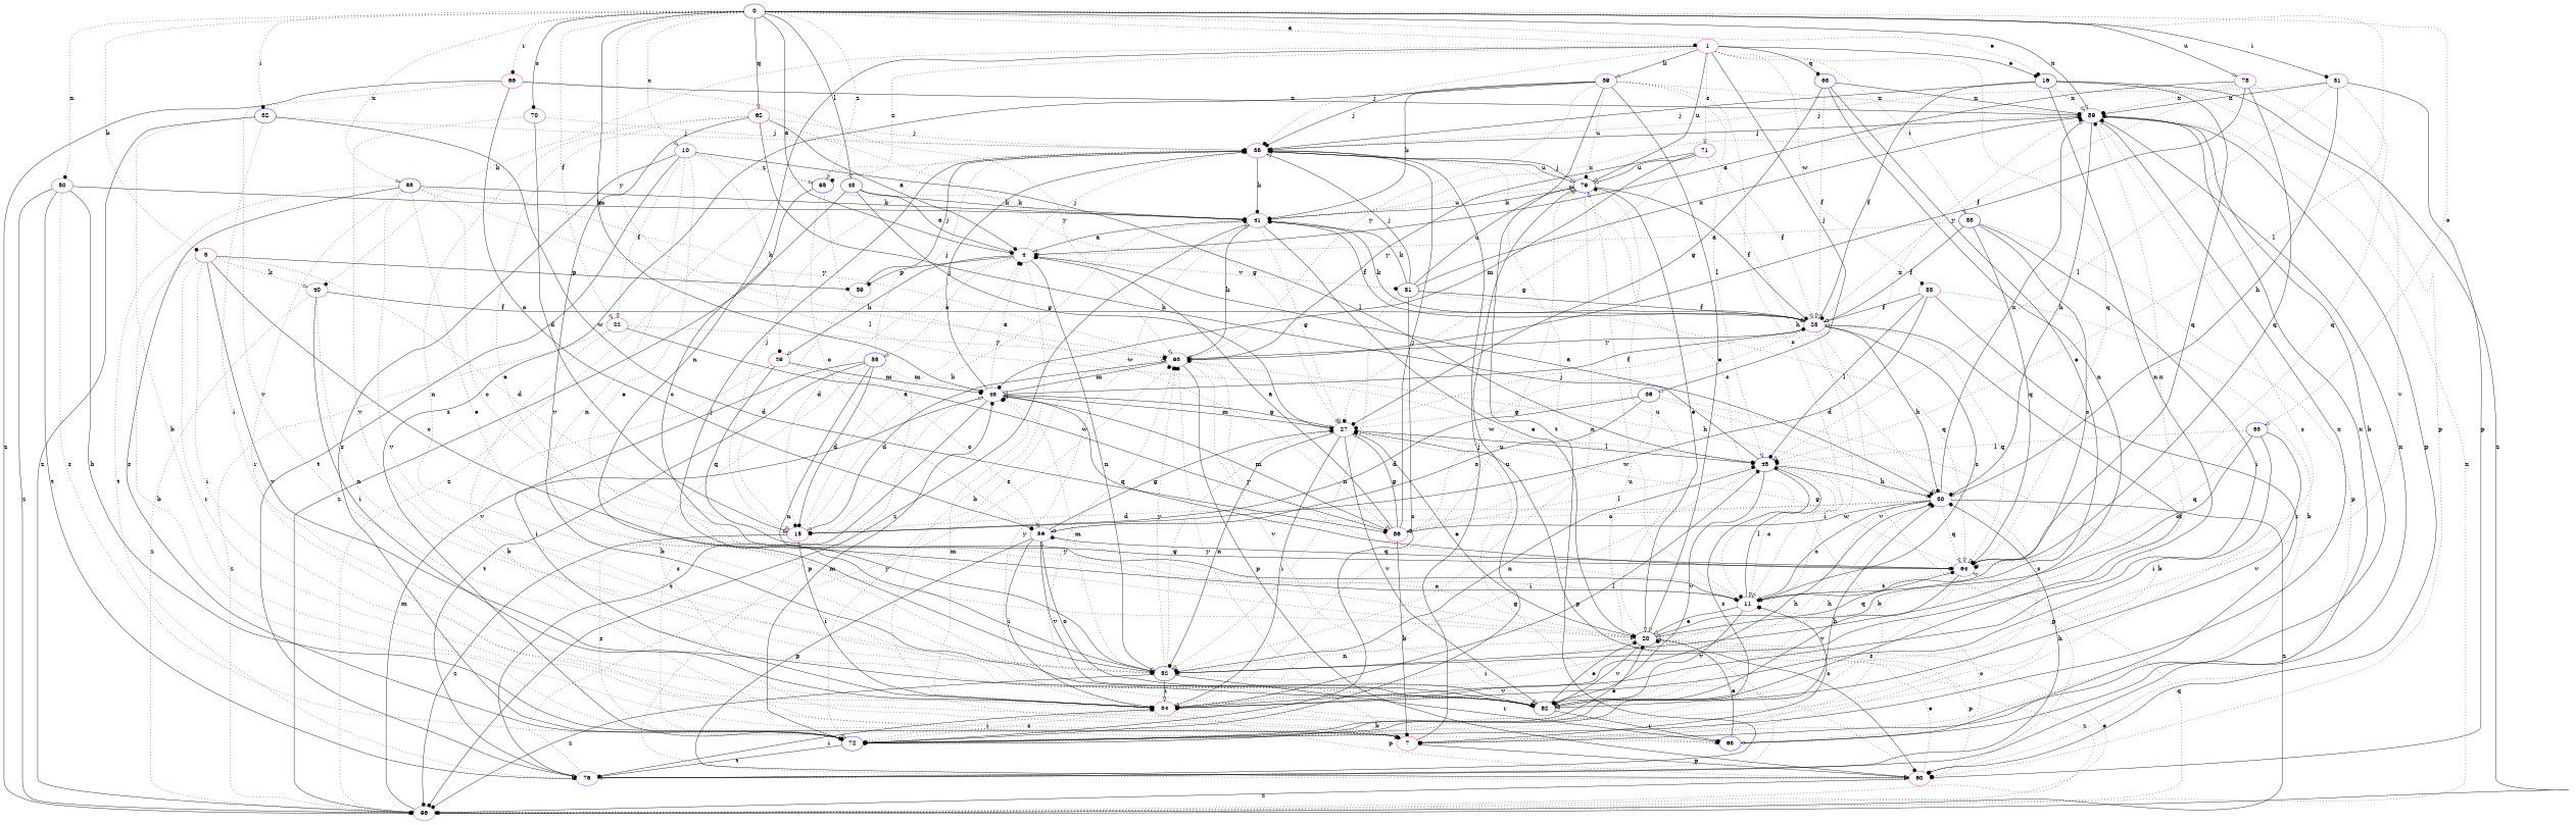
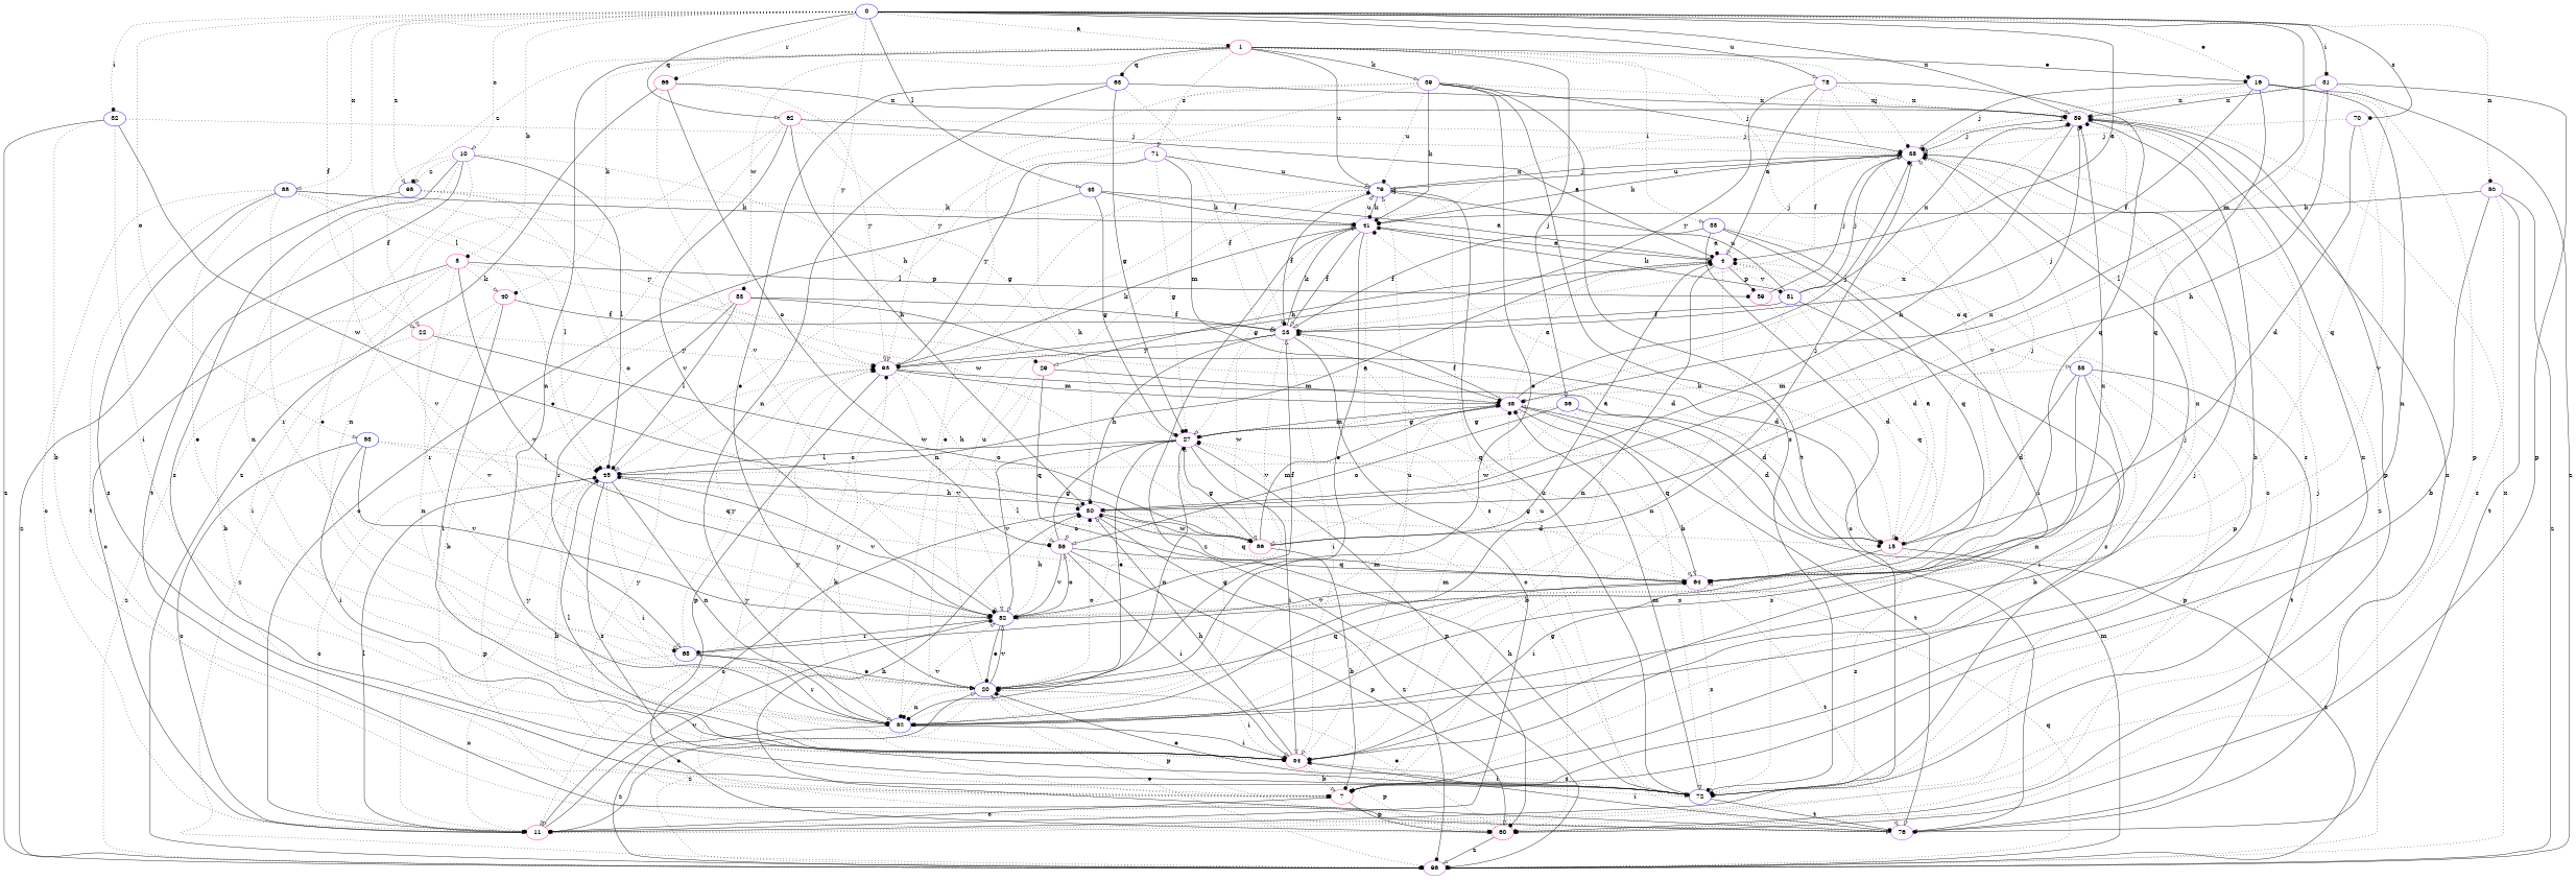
  strict digraph {
    node [color=purple]
    edge [arrowhead=onormal style=solid]
    0 [color=blue]
    1 [color=deeppink]
    4
    5 [color=deeppink]
    10
    16 [color=blue]
    22 [color=deeppink]
    31
    32 [color=blue]
    43 [color=blue]
    45 [color=blue]
    48
    50
    53 [color=blue]
    62 [color=deeppink]
    66 [color=deeppink]
    70
    78
    88 [color=blue]
    89
    93
    95 [color=blue]
    33 [color=blue]
    36 [color=blue]
    38
    39
    40 [color=deeppink]
    52 [color=blue]
    63 [color=blue]
    64
    71
    79 [color=blue]
    83 [color=deeppink]
    7 [color=deeppink]
    15 [color=deeppink]
    29 [color=deeppink]
    55 [color=blue]
    59 [color=deeppink]
    81 [color=blue]
    11 [color=deeppink]
    34 [color=deeppink]
    68 [color=blue]
    82 [color=blue]
    20 [color=blue]
    72 [color=blue]
    76
    60 [color=deeppink]
    96
    23
    86 [color=deeppink]
    30
    41
    27
    56
    0 -> 1 [arrowhead=dot label=a style=dotted]
    0 -> 4 [arrowhead=dot label=a]
    0 -> 5 [arrowhead=dot label=b style=dotted]
    0 -> 10 [label=c style=dotted]
    0 -> 16 [arrowhead=dot label=e style=dotted]
    0 -> 22 [label=f style=dotted]
    0 -> 31 [arrowhead=dot label=i]
    0 -> 32 [arrowhead=dot label=i style=dotted]
    0 -> 43 [label=l]
    0 -> 45 [arrowhead=dot label=l style=dotted]
    0 -> 48 [label=m]
    0 -> 50 [arrowhead=dot label=n style=dotted]
    0 -> 53 [label=o style=dotted]
    0 -> 62 [label=q]
    0 -> 66 [arrowhead=dot label=r style=dotted]
    0 -> 70 [arrowhead=dot label=s]
    0 -> 78 [label=u]
    0 -> 88 [label=x style=dotted]
    0 -> 89 [label=x]
    0 -> 93 [arrowhead=dot label=y style=dotted]
    0 -> 95 [label=z style=dotted]
    1 -> 16 [arrowhead=dot label=e]
    1 -> 95 [arrowhead=dot label=z style=dotted]
    1 -> 33 [label=i style=dotted]
    1 -> 36 [label=j]
    1 -> 38 [arrowhead=dot label=j style=dotted]
    1 -> 39 [label=k]
    1 -> 40 [arrowhead=dot label=k style=dotted]
    1 -> 52 [arrowhead=dot label=n]
    1 -> 63 [arrowhead=dot label=q]
    1 -> 64 [label=q style=dotted]
    1 -> 71 [label=s style=dotted]
    1 -> 79 [label=u]
    1 -> 83 [arrowhead=dot label=w style=dotted]
    4 -> 38 [label=j style=dotted]
    4 -> 52 [label=n]
    4 -> 7 [label=b style=dotted]
    4 -> 15 [arrowhead=dot label=d style=dotted]
    4 -> 29 [label=h]
    4 -> 55 [label=o style=dotted]
    4 -> 59 [arrowhead=dot label=p]
    4 -> 81 [arrowhead=dot label=v style=dotted]
    5 -> 40 [label=k style=dotted]
    5 -> 7 [label=b style=dotted]
    5 -> 15 [label=d style=dotted]
    5 -> 59 [arrowhead=dot label=p]
    5 -> 11 [label=c]
    5 -> 34 [arrowhead=dot label=i style=dotted]
    5 -> 68 [label=r style=dotted]
    5 -> 82 [label=v]
    10 -> 22 [label=f style=dotted]
    10 -> 45 [arrowhead=dot label=l]
    10 -> 95 [label=z style=dotted]
    10 -> 52 [arrowhead=dot label=n style=dotted]
    10 -> 29 [arrowhead=dot label=h style=dotted]
    10 -> 20 [label=e style=dotted]
    10 -> 72 [label=s]
    10 -> 76 [label=t]
    16 -> 89 [label=x style=dotted]
    16 -> 38 [label=j]
    16 -> 52 [arrowhead=dot label=n]
    16 -> 64 [arrowhead=dot label=q]
    16 -> 60 [arrowhead=dot label=p style=dotted]
    16 -> 96 [label=z]
    16 -> 23 [label=f]
    22 -> 93 [arrowhead=dot label=y style=dotted]
    22 -> 82 [label=v style=dotted]
    22 -> 96 [arrowhead=dot label=z style=dotted]
    22 -> 86 [arrowhead=dot label=w]
    31 -> 45 [label=l style=dotted]
    31 -> 89 [arrowhead=dot label=x]
    31 -> 38 [arrowhead=dot label=j style=dotted]
    31 -> 64 [label=q style=dotted]
    31 -> 60 [arrowhead=dot label=p]
    31 -> 30 [label=h]
    32 -> 38 [arrowhead=dot label=j style=dotted]
    32 -> 7 [arrowhead=dot label=b style=dotted]
    32 -> 34 [arrowhead=dot label=i style=dotted]
    32 -> 96 [arrowhead=dot label=z]
    32 -> 86 [arrowhead=dot label=w]
    43 -> 4 [label=a]
    43 -> 11 [arrowhead=dot label=c]
    43 -> 41 [arrowhead=dot label=k]
    43 -> 27 [arrowhead=dot label=g]
    45 -> 4 [arrowhead=dot label=a]
    45 -> 52 [arrowhead=dot label=n]
    45 -> 7 [arrowhead=dot label=b style=dotted]
    45 -> 11 [label=c style=dotted]
    45 -> 34 [arrowhead=dot label=i style=dotted]
    45 -> 82 [arrowhead=dot label=v]
    45 -> 72 [arrowhead=dot label=s]
    45 -> 60 [arrowhead=dot label=p style=dotted]
    45 -> 30 [label=h]
    48 -> 4 [arrowhead=dot label=a style=dotted]
    48 -> 38 [arrowhead=dot label=j]
    48 -> 64 [label=q]
    48 -> 72 [label=s style=dotted]
    48 -> 76 [label=t]
    48 -> 23 [arrowhead=dot label=f]
    48 -> 27 [label=g]
    50 -> 7 [label=b]
    50 -> 72 [arrowhead=dot label=s style=dotted]
    50 -> 76 [arrowhead=dot label=t]
    50 -> 96 [arrowhead=dot label=z]
    50 -> 41 [arrowhead=dot label=k]
    53 -> 45 [arrowhead=dot label=l style=dotted]
    53 -> 64 [arrowhead=dot label=q style=dotted]
    53 -> 11 [label=c]
    53 -> 34 [arrowhead=dot label=i]
    53 -> 82 [label=v]
    62 -> 4 [arrowhead=dot label=a]
    62 -> 38 [arrowhead=dot label=j style=dotted]
    62 -> 52 [label=n style=dotted]
    62 -> 82 [arrowhead=dot label=v]
    62 -> 20 [label=e style=dotted]
    62 -> 30 [arrowhead=dot label=h]
    62 -> 27 [label=g style=dotted]
    66 -> 89 [arrowhead=dot label=x]
    66 -> 93 [label=y style=dotted]
    66 -> 82 [label=v style=dotted]
    66 -> 96 [label=z]
    66 -> 56 [arrowhead=dot label=o]
    70 -> 38 [label=j style=dotted]
    70 -> 15 [label=d]
    70 -> 82 [arrowhead=dot label=v style=dotted]
    78 -> 4 [label=a]
    78 -> 89 [arrowhead=dot label=x style=dotted]
    78 -> 93 [arrowhead=dot label=y]
    78 -> 64 [arrowhead=dot label=q]
    78 -> 82 [label=v style=dotted]
    78 -> 23 [arrowhead=dot label=f style=dotted]
    88 -> 45 [arrowhead=dot label=l style=dotted]
    88 -> 93 [label=y style=dotted]
    88 -> 11 [label=c style=dotted]
    88 -> 68 [arrowhead=dot label=r style=dotted]
    88 -> 82 [arrowhead=dot label=v style=dotted]
    88 -> 20 [label=e style=dotted]
    88 -> 72 [label=s]
    88 -> 76 [label=t style=dotted]
    88 -> 41 [arrowhead=dot label=k]
    89 -> 38 [label=j]
    89 -> 7 [arrowhead=dot label=b]
    89 -> 72 [label=s style=dotted]
    89 -> 60 [label=p]
    89 -> 30 [arrowhead=dot label=h]
    93 -> 48 [label=m]
    93 -> 15 [label=d]
    93 -> 82 [label=v style=dotted]
    93 -> 60 [label=p]
    93 -> 30 [arrowhead=dot label=h style=dotted]
    93 -> 41 [label=k]
    95 -> 96 [label=z]
    95 -> 86 [label=w style=dotted]
    95 -> 41 [label=k style=dotted]
    95 -> 56 [arrowhead=dot label=o style=dotted]
    33 -> 4 [arrowhead=dot label=a style=dotted]
    33 -> 64 [arrowhead=dot label=q]
    33 -> 11 [label=c]
    33 -> 34 [arrowhead=dot label=i]
    33 -> 60 [arrowhead=dot label=p style=dotted]
    33 -> 23 [label=f]
    36 -> 7 [arrowhead=dot label=b style=dotted]
    36 -> 15 [arrowhead=dot label=d]
    36 -> 72 [arrowhead=dot label=s style=dotted]
    36 -> 86 [label=w style=dotted]
    36 -> 27 [arrowhead=dot label=g style=dotted]
    36 -> 56 [label=o]
    38 -> 79 [label=u]
    38 -> 11 [arrowhead=dot label=c style=dotted]
    38 -> 96 [label=z style=dotted]
    38 -> 41 [arrowhead=dot label=k]
    39 -> 45 [label=l style=dotted]
    39 -> 89 [arrowhead=dot label=x style=dotted]
    39 -> 93 [label=y style=dotted]
    39 -> 38 [arrowhead=dot label=j]
    39 -> 79 [arrowhead=dot label=u style=dotted]
    39 -> 11 [label=c style=dotted]
    39 -> 20 [label=e]
    39 -> 72 [label=s]
    39 -> 76 [label=t]
    39 -> 41 [arrowhead=dot label=k]
    40 -> 52 [arrowhead=dot label=n style=dotted]
    40 -> 34 [label=i]
    40 -> 96 [arrowhead=dot label=z style=dotted]
    40 -> 23 [label=f]
    52 -> 48 [arrowhead=dot label=m style=dotted]
    52 -> 93 [arrowhead=dot label=y style=dotted]
    52 -> 38 [arrowhead=dot label=j]
    52 -> 34 [label=i]
    52 -> 68 [label=r]
    52 -> 82 [label=v style=dotted]
    52 -> 96 [arrowhead=dot label=z]
    52 -> 27 [arrowhead=dot label=g style=dotted]
    63 -> 89 [arrowhead=dot label=x]
    63 -> 52 [label=n]
    63 -> 20 [label=e]
    63 -> 23 [label=f style=dotted]
    63 -> 27 [arrowhead=dot label=g]
    64 -> 82 [label=v]
    64 -> 72 [arrowhead=dot label=s style=dotted]
-   64 -> 11 [label=t style=dotted]
+   64 -> 76 [label=t style=dotted]
    64 -> 27 [arrowhead=dot label=g style=dotted]
    71 -> 48 [arrowhead=dot label=m]
    71 -> 93 [label=y]
    71 -> 79 [label=u]
    71 -> 23 [label=f style=dotted]
    71 -> 30 [label=h style=dotted]
    71 -> 27 [arrowhead=dot label=g style=dotted]
    79 -> 38 [label=j]
    79 -> 52 [arrowhead=dot label=n style=dotted]
-   79 -> 20 [label=e]
+   79 -> 20 [label=e style=dotted]
    79 -> 23 [arrowhead=dot label=f]
    79 -> 41 [arrowhead=dot label=k]
    83 -> 45 [arrowhead=dot label=l]
    83 -> 7 [label=b style=dotted]
    83 -> 15 [arrowhead=dot label=d]
    83 -> 68 [label=r]
    83 -> 23 [label=f]
    7 -> 93 [arrowhead=dot label=y style=dotted]
    7 -> 38 [arrowhead=dot label=j]
    7 -> 11 [arrowhead=dot label=c]
    7 -> 60 [label=p]
    15 -> 4 [arrowhead=dot label=a style=dotted]
    15 -> 38 [label=j style=dotted]
    15 -> 34 [label=i]
    15 -> 72 [arrowhead=dot label=s style=dotted]
    15 -> 96 [arrowhead=dot label=z]
    15 -> 41 [arrowhead=dot label=k style=dotted]
    29 -> 48 [arrowhead=dot label=m]
    29 -> 64 [label=q]
    29 -> 7 [label=b style=dotted]
    29 -> 56 [label=o style=dotted]
    55 -> 48 [arrowhead=dot label=m style=dotted]
    55 -> 38 [label=j style=dotted]
    55 -> 52 [label=n]
    55 -> 7 [label=b style=dotted]
    55 -> 15 [arrowhead=dot label=d]
    55 -> 34 [arrowhead=dot label=i]
    55 -> 76 [label=t]
    55 -> 60 [label=p style=dotted]
    59 -> 38 [label=j]
    59 -> 15 [label=d style=dotted]
    81 -> 89 [arrowhead=dot label=x]
    81 -> 38 [label=j]
    81 -> 52 [label=n style=dotted]
    81 -> 64 [label=q style=dotted]
    81 -> 79 [label=u]
    81 -> 72 [arrowhead=dot label=s]
    81 -> 23 [label=f]
    81 -> 41 [arrowhead=dot label=k]
    11 -> 45 [arrowhead=dot label=l]
    11 -> 93 [arrowhead=dot label=y style=dotted]
    11 -> 38 [label=j style=dotted]
    11 -> 82 [arrowhead=dot label=v]
    11 -> 20 [label=e]
    34 -> 45 [arrowhead=dot label=l]
    34 -> 48 [arrowhead=dot label=m style=dotted]
    34 -> 93 [label=y style=dotted]
    34 -> 79 [label=u style=dotted]
    34 -> 7 [label=b style=dotted]
    34 -> 72 [label=s style=dotted]
    34 -> 60 [label=p style=dotted]
    34 -> 30 [label=h]
    68 -> 89 [arrowhead=dot label=x]
    68 -> 93 [arrowhead=dot label=y style=dotted]
    68 -> 11 [arrowhead=dot label=c style=dotted]
    68 -> 20 [label=e]
    82 -> 68 [arrowhead=dot label=r]
    82 -> 20 [arrowhead=dot label=e]
    82 -> 23 [label=f]
    82 -> 30 [arrowhead=dot label=h style=dotted]
    82 -> 56 [label=o]
    20 -> 89 [arrowhead=dot label=x style=dotted]
    20 -> 52 [arrowhead=dot label=n style=dotted]
    20 -> 64 [arrowhead=dot label=q]
    20 -> 79 [arrowhead=dot label=u style=dotted]
    20 -> 34 [arrowhead=dot label=i style=dotted]
    20 -> 82 [label=v]
    20 -> 60 [arrowhead=dot label=p style=dotted]
    20 -> 96 [label=z style=dotted]
-   20 -> 56 [arrowhead=dot label=o style=dotted]
+   20 -> 30 [arrowhead=dot label=o style=dotted]
    72 -> 48 [arrowhead=dot label=m]
    72 -> 89 [label=x]
    72 -> 79 [label=u]
    72 -> 34 [arrowhead=dot label=i style=dotted]
    72 -> 20 [arrowhead=dot label=e]
    72 -> 76 [arrowhead=dot label=t]
    72 -> 30 [arrowhead=dot label=h]
    76 -> 89 [arrowhead=dot label=x]
    76 -> 93 [arrowhead=dot label=y style=dotted]
    76 -> 79 [label=u style=dotted]
    76 -> 34 [label=i]
    76 -> 30 [arrowhead=dot label=h]
    60 -> 20 [arrowhead=dot label=e style=dotted]
    60 -> 96 [label=z]
    60 -> 27 [arrowhead=dot label=g style=dotted]
    96 -> 48 [label=m]
    96 -> 89 [label=x style=dotted]
    96 -> 64 [label=q style=dotted]
    96 -> 20 [label=e style=dotted]
    23 -> 93 [arrowhead=dot label=y]
    23 -> 64 [label=q style=dotted]
    23 -> 11 [arrowhead=dot label=c]
    23 -> 34 [label=i style=dotted]
    23 -> 82 [arrowhead=dot label=v style=dotted]
    23 -> 86 [label=w style=dotted]
    23 -> 30 [arrowhead=dot label=h]
    23 -> 41 [label=k]
    86 -> 4 [arrowhead=dot label=a]
    86 -> 45 [arrowhead=dot label=l style=dotted]
    86 -> 48 [label=m]
    86 -> 38 [label=j]
    86 -> 7 [arrowhead=dot label=b]
    86 -> 27 [label=g]
    30 -> 89 [label=x]
    30 -> 64 [label=q style=dotted]
    30 -> 15 [arrowhead=dot label=d style=dotted]
    30 -> 11 [label=c]
    30 -> 96 [arrowhead=dot label=z]
    30 -> 86 [label=w]
    30 -> 56 [label=o style=dotted]
    41 -> 4 [label=a]
    41 -> 89 [label=x style=dotted]
    41 -> 79 [label=u style=dotted]
    41 -> 20 [label=e]
    41 -> 72 [label=s style=dotted]
    41 -> 96 [arrowhead=dot label=z]
    41 -> 23 [label=f]
    41 -> 27 [label=g style=dotted]
    27 -> 45 [arrowhead=dot label=l]
    27 -> 48 [label=m]
    27 -> 89 [arrowhead=dot label=x style=dotted]
    27 -> 52 [arrowhead=dot label=n]
    27 -> 34 [label=i]
    27 -> 82 [label=v]
    27 -> 20 [arrowhead=dot label=e]
    27 -> 60 [arrowhead=dot label=p]
    56 -> 64 [arrowhead=dot label=q]
    56 -> 34 [label=i]
    56 -> 82 [label=v]
    56 -> 60 [label=p]
    56 -> 27 [label=g]
  }
